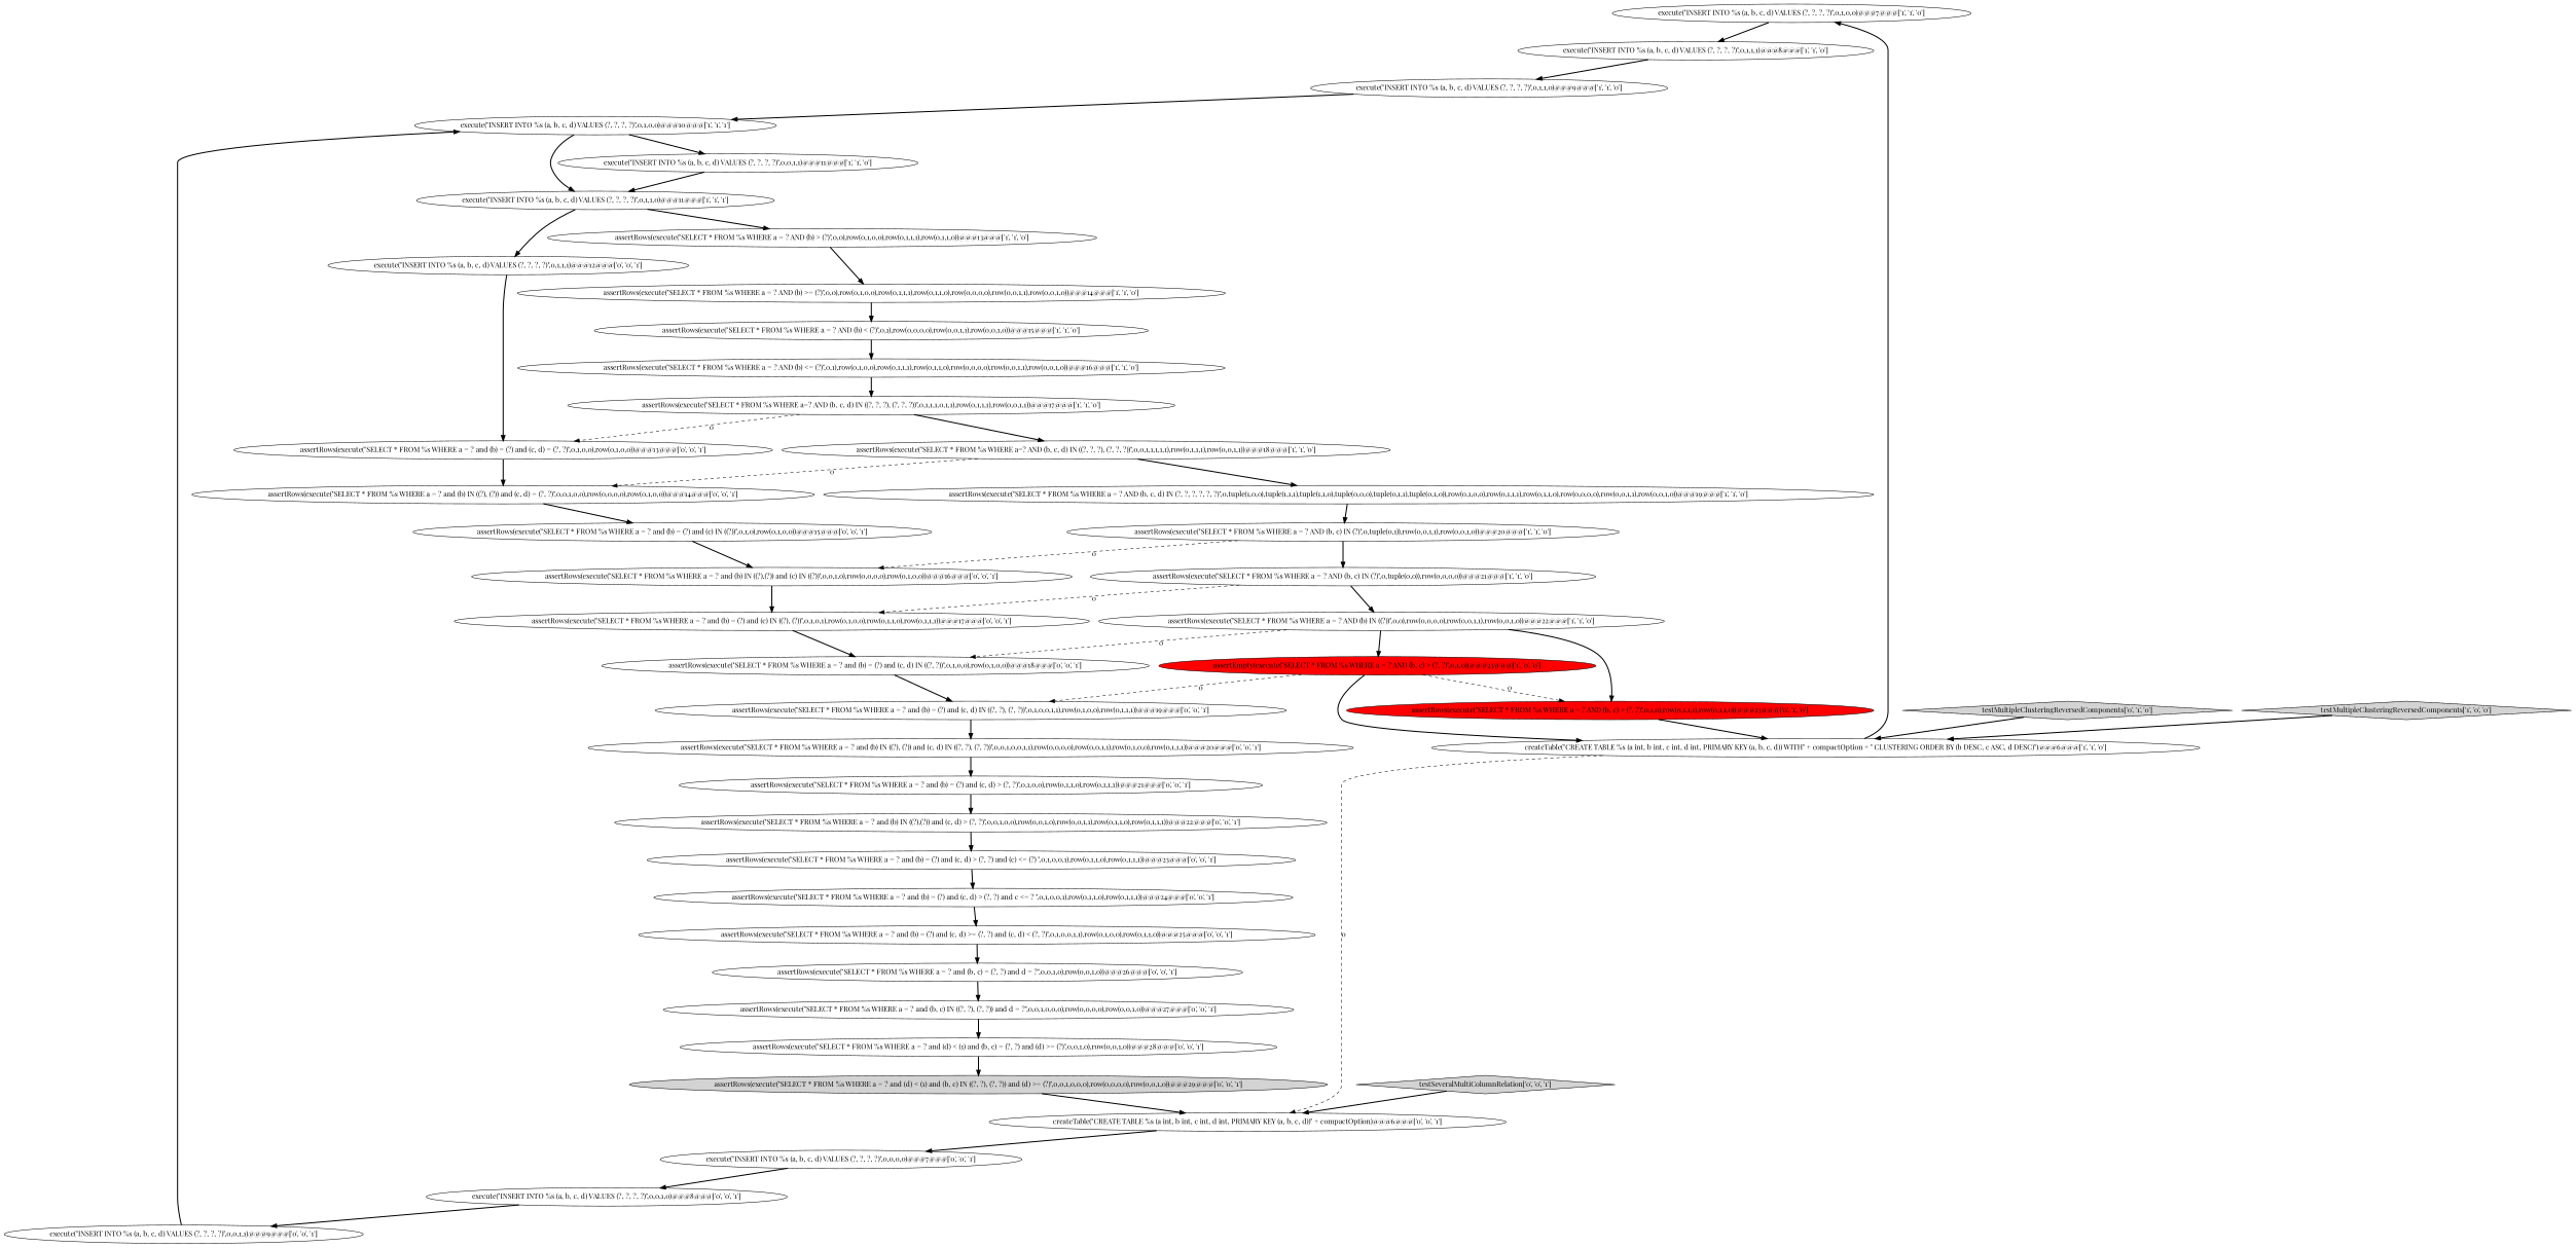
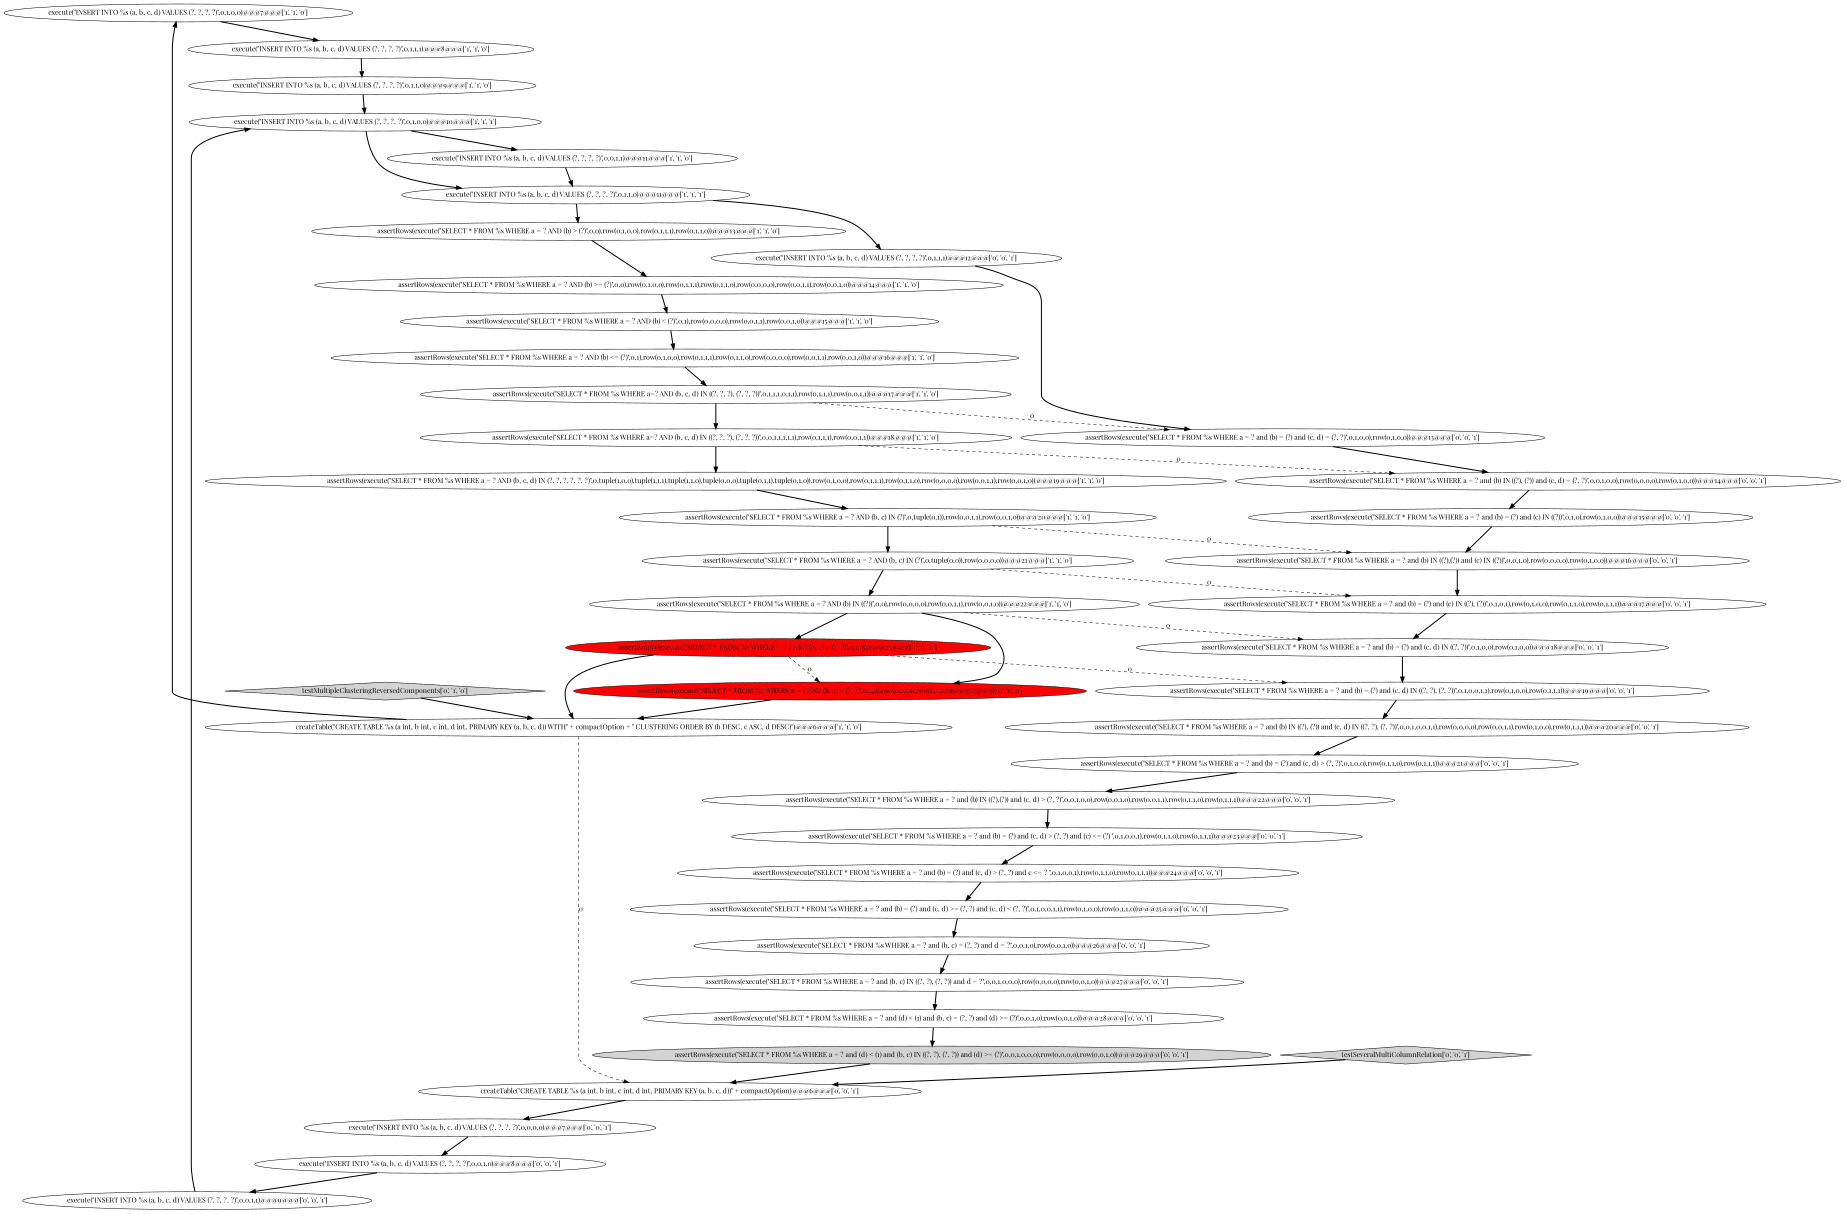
  digraph {
    fontname="Playfair Display"
    node [fillcolor=white shape=ellipse style=filled fontname="Playfair Display"]
    edge [style=bold fontname="Playfair Display"]
    n1 [label="execute(\"INSERT INTO %s (a, b, c, d) VALUES (?, ?, ?, ?)\",0,1,0,0)@@@7@@@['1', '1', '0']"]
    n2 [label="execute(\"INSERT INTO %s (a, b, c, d) VALUES (?, ?, ?, ?)\",0,1,1,1)@@@8@@@['1', '1', '0']"]
    n3 [label="assertRows(execute(\"SELECT * FROM %s WHERE a = ? AND (b, c, d) IN (?, ?, ?, ?, ?, ?)\",0,tuple(1,0,0),tuple(1,1,1),tuple(1,1,0),tuple(0,0,0),tuple(0,1,1),tuple(0,1,0)),row(0,1,0,0),row(0,1,1,1),row(0,1,1,0),row(0,0,0,0),row(0,0,1,1),row(0,0,1,0))@@@19@@@['1', '1', '0']"]
    n4 [label="assertRows(execute(\"SELECT * FROM %s WHERE a = ? AND (b, c) IN (?)\",0,tuple(0,1)),row(0,0,1,1),row(0,0,1,0))@@@20@@@['1', '1', '0']"]
    n5 [label="assertRows(execute(\"SELECT * FROM %s WHERE a = ? and (b, c) IN ((?, ?), (?, ?)) and d = ?\",0,0,1,0,0,0),row(0,0,0,0),row(0,0,1,0))@@@27@@@['0', '0', '1']"]
    n6 [label="assertRows(execute(\"SELECT * FROM %s WHERE a = ? and (d) < (1) and (b, c) = (?, ?) and (d) >= (?)\",0,0,1,0),row(0,0,1,0))@@@28@@@['0', '0', '1']"]
    n7 [label="assertRows(execute(\"SELECT * FROM %s WHERE a=? AND (b, c, d) IN ((?, ?, ?), (?, ?, ?))\",0,1,1,1,0,1,1),row(0,1,1,1),row(0,0,1,1))@@@17@@@['1', '1', '0']"]
    n8 [label="assertRows(execute(\"SELECT * FROM %s WHERE a = ? and (b) = (?) and (c, d) = (?, ?)\",0,1,0,0),row(0,1,0,0))@@@13@@@['0', '0', '1']"]
    n9 [label="assertRows(execute(\"SELECT * FROM %s WHERE a=? AND (b, c, d) IN ((?, ?, ?), (?, ?, ?))\",0,0,1,1,1,1,1),row(0,1,1,1),row(0,0,1,1))@@@18@@@['1', '1', '0']"]
    n10 [label="assertRows(execute(\"SELECT * FROM %s WHERE a = ? and (b) = (?) and (c, d) >= (?, ?) and (c, d) < (?, ?)\",0,1,0,0,1,1),row(0,1,0,0),row(0,1,1,0))@@@25@@@['0', '0', '1']"]
    n11 [label="assertRows(execute(\"SELECT * FROM %s WHERE a = ? and (b, c) = (?, ?) and d = ?\",0,0,1,0),row(0,0,1,0))@@@26@@@['0', '0', '1']"]
    n12 [fillcolor=lightgray label="testMultipleClusteringReversedComponents['0', '1', '0']" shape=diamond]
    n13 [label="createTable(\"CREATE TABLE %s (a int, b int, c int, d int, PRIMARY KEY (a, b, c, d)) WITH\" + compactOption + \" CLUSTERING ORDER BY (b DESC, c ASC, d DESC)\")@@@6@@@['1', '1', '0']"]
    n14 [label="assertRows(execute(\"SELECT * FROM %s WHERE a = ? and (b) IN ((?), (?)) and (c, d) = (?, ?)\",0,0,1,0,0),row(0,0,0,0),row(0,1,0,0))@@@14@@@['0', '0', '1']"]
    n15 [label="assertRows(execute(\"SELECT * FROM %s WHERE a = ? and (b) = (?) and (c) IN ((?))\",0,1,0),row(0,1,0,0))@@@15@@@['0', '0', '1']"]
    n16 [label="assertRows(execute(\"SELECT * FROM %s WHERE a = ? AND (b, c) IN (?)\",0,tuple(0,0)),row(0,0,0,0))@@@21@@@['1', '1', '0']"]
    n17 [label="assertRows(execute(\"SELECT * FROM %s WHERE a = ? AND (b) IN ((?))\",0,0),row(0,0,0,0),row(0,0,1,1),row(0,0,1,0))@@@22@@@['1', '1', '0']"]
    n18 [label="assertRows(execute(\"SELECT * FROM %s WHERE a = ? and (b) = (?) and (c) IN ((?), (?))\",0,1,0,1),row(0,1,0,0),row(0,1,1,0),row(0,1,1,1))@@@17@@@['0', '0', '1']"]
    n19 [fillcolor=red label="assertRows(execute(\"SELECT * FROM %s WHERE a = ? AND (b, c) > (?, ?)\",0,1,0),row(0,1,1,1),row(0,1,1,0))@@@23@@@['0', '1', '0']"]
    n20 [label="assertRows(execute(\"SELECT * FROM %s WHERE a = ? and (b) = (?) and (c, d) > (?, ?) and c <= ? \",0,1,0,0,1),row(0,1,1,0),row(0,1,1,1))@@@24@@@['0', '0', '1']"]
    n21 [fillcolor=lightgray label="assertRows(execute(\"SELECT * FROM %s WHERE a = ? and (d) < (1) and (b, c) IN ((?, ?), (?, ?)) and (d) >= (?)\",0,0,1,0,0,0),row(0,0,0,0),row(0,0,1,0))@@@29@@@['0', '0', '1']"]
    n22 [label="assertRows(execute(\"SELECT * FROM %s WHERE a = ? AND (b) < (?)\",0,1),row(0,0,0,0),row(0,0,1,1),row(0,0,1,0))@@@15@@@['1', '1', '0']"]
    n23 [label="assertRows(execute(\"SELECT * FROM %s WHERE a = ? AND (b) <= (?)\",0,1),row(0,1,0,0),row(0,1,1,1),row(0,1,1,0),row(0,0,0,0),row(0,0,1,1),row(0,0,1,0))@@@16@@@['1', '1', '0']"]
    n24 [label="assertRows(execute(\"SELECT * FROM %s WHERE a = ? and (b) IN ((?),(?)) and (c, d) > (?, ?)\",0,0,1,0,0),row(0,0,1,0),row(0,0,1,1),row(0,1,1,0),row(0,1,1,1))@@@22@@@['0', '0', '1']"]
    n25 [label="assertRows(execute(\"SELECT * FROM %s WHERE a = ? and (b) = (?) and (c, d) > (?, ?) and (c) <= (?) \",0,1,0,0,1),row(0,1,1,0),row(0,1,1,1))@@@23@@@['0', '0', '1']"]
    n26 [label="assertRows(execute(\"SELECT * FROM %s WHERE a = ? and (b) IN ((?),(?)) and (c) IN ((?))\",0,0,1,0),row(0,0,0,0),row(0,1,0,0))@@@16@@@['0', '0', '1']"]
    n27 [label="execute(\"INSERT INTO %s (a, b, c, d) VALUES (?, ?, ?, ?)\",0,1,1,0)@@@9@@@['1', '1', '0']"]
-   n28 [fillcolor=lightgray label="testMultipleClusteringReversedComponents['1', '0', '0']" shape=diamond]
    n29 [label="execute(\"INSERT INTO %s (a, b, c, d) VALUES (?, ?, ?, ?)\",0,0,1,1)@@@9@@@['0', '0', '1']"]
    n30 [label="execute(\"INSERT INTO %s (a, b, c, d) VALUES (?, ?, ?, ?)\",0,1,0,0)@@@10@@@['1', '1', '1']"]
    n31 [label="assertRows(execute(\"SELECT * FROM %s WHERE a = ? AND (b) >= (?)\",0,0),row(0,1,0,0),row(0,1,1,1),row(0,1,1,0),row(0,0,0,0),row(0,0,1,1),row(0,0,1,0))@@@14@@@['1', '1', '0']"]
    n32 [label="assertRows(execute(\"SELECT * FROM %s WHERE a = ? and (b) = (?) and (c, d) IN ((?, ?))\",0,1,0,0),row(0,1,0,0))@@@18@@@['0', '0', '1']"]
    n33 [fillcolor=red label="assertEmpty(execute(\"SELECT * FROM %s WHERE a = ? AND (b, c) > (?, ?)\",0,1,0))@@@23@@@['1', '0', '0']"]
    n34 [label="createTable(\"CREATE TABLE %s (a int, b int, c int, d int, PRIMARY KEY (a, b, c, d))\" + compactOption)@@@6@@@['0', '0', '1']"]
    n35 [label="assertRows(execute(\"SELECT * FROM %s WHERE a = ? and (b) = (?) and (c, d) IN ((?, ?), (?, ?))\",0,1,0,0,1,1),row(0,1,0,0),row(0,1,1,1))@@@19@@@['0', '0', '1']"]
    n36 [fillcolor=lightgray label="testSeveralMultiColumnRelation['0', '0', '1']" shape=diamond]
    n37 [label="assertRows(execute(\"SELECT * FROM %s WHERE a = ? AND (b) > (?)\",0,0),row(0,1,0,0),row(0,1,1,1),row(0,1,1,0))@@@13@@@['1', '1', '0']"]
    n38 [label="assertRows(execute(\"SELECT * FROM %s WHERE a = ? and (b) IN ((?), (?)) and (c, d) IN ((?, ?), (?, ?))\",0,0,1,0,0,1,1),row(0,0,0,0),row(0,0,1,1),row(0,1,0,0),row(0,1,1,1))@@@20@@@['0', '0', '1']"]
    n39 [label="assertRows(execute(\"SELECT * FROM %s WHERE a = ? and (b) = (?) and (c, d) > (?, ?)\",0,1,0,0),row(0,1,1,0),row(0,1,1,1))@@@21@@@['0', '0', '1']"]
    n40 [label="execute(\"INSERT INTO %s (a, b, c, d) VALUES (?, ?, ?, ?)\",0,1,1,1)@@@12@@@['0', '0', '1']"]
    n41 [label="execute(\"INSERT INTO %s (a, b, c, d) VALUES (?, ?, ?, ?)\",0,0,1,1)@@@11@@@['1', '1', '0']"]
    n42 [label="execute(\"INSERT INTO %s (a, b, c, d) VALUES (?, ?, ?, ?)\",0,1,1,0)@@@11@@@['1', '1', '1']"]
    n43 [label="execute(\"INSERT INTO %s (a, b, c, d) VALUES (?, ?, ?, ?)\",0,0,0,0)@@@7@@@['0', '0', '1']"]
    n44 [label="execute(\"INSERT INTO %s (a, b, c, d) VALUES (?, ?, ?, ?)\",0,0,1,0)@@@8@@@['0', '0', '1']"]
    n1 -> n2
    n2 -> n27
    n3 -> n4
    n4 -> n16
    n4 -> n26 [label=0 style=dashed]
    n5 -> n6
    n6 -> n21
    n7 -> n8 [label=0 style=dashed]
    n7 -> n9
    n8 -> n14
    n9 -> n3
    n9 -> n14 [label=0 style=dashed]
    n10 -> n11
    n11 -> n5
    n12 -> n13
    n13 -> n1
    n13 -> n34 [label=0 style=dashed]
    n14 -> n15
    n15 -> n26
    n16 -> n17
    n16 -> n18 [label=0 style=dashed]
    n17 -> n19
    n17 -> n32 [label=0 style=dashed]
    n17 -> n33
    n18 -> n32
    n19 -> n13
    n20 -> n10
    n21 -> n34
    n22 -> n23
    n23 -> n7
    n24 -> n25
    n25 -> n20
    n26 -> n18
    n27 -> n30
-   n28 -> n13
    n29 -> n30
    n30 -> n41
    n30 -> n42
    n31 -> n22
    n32 -> n35
    n33 -> n13
    n33 -> n19 [label=0 style=dashed]
    n33 -> n35 [label=0 style=dashed]
    n34 -> n43
    n35 -> n38
    n36 -> n34
    n37 -> n31
    n38 -> n39
    n39 -> n24
    n40 -> n8
    n41 -> n42
    n42 -> n37
    n42 -> n40
    n43 -> n44
    n44 -> n29
  }
